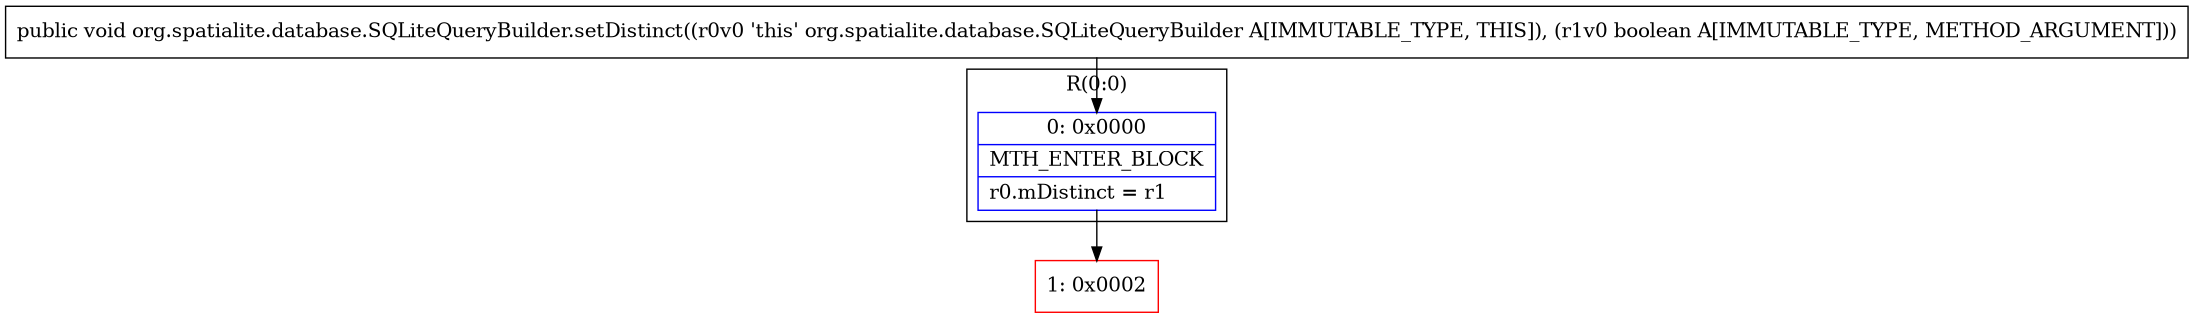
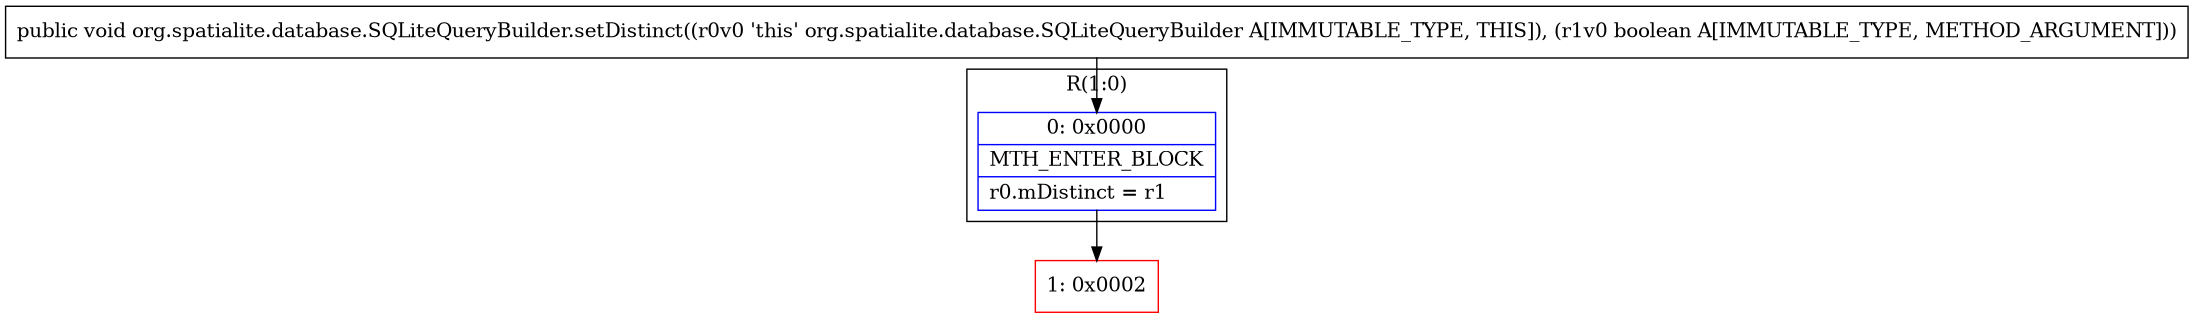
  digraph {
    node [shape=record]
    n1 [color=blue label="{0\:\ 0x0000|MTH_ENTER_BLOCK\l|r0.mDistinct = r1\l}"]
    n2 [color=red label="{1\:\ 0x0002}"]
    n3 [label="{public void org.spatialite.database.SQLiteQueryBuilder.setDistinct((r0v0 'this' org.spatialite.database.SQLiteQueryBuilder A[IMMUTABLE_TYPE, THIS]), (r1v0 boolean A[IMMUTABLE_TYPE, METHOD_ARGUMENT])) }"]
    subgraph cluster_1 {
-     label="R(0:0)"
+     label="R(1:0)"
      n1
    }
    n1 -> n2
    n3 -> n1
  }
